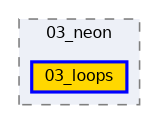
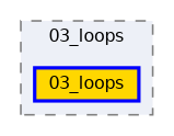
  digraph {
    compound=true
    n1 [color=blue fillcolor=gold fontname=Helvetica fontsize=10 height=0.2 label="03_loops" shape=box style="filled,bold" width=0.4]
    subgraph cluster_1 {
      bgcolor="#edf0f7"
      fontname=Helvetica
      fontsize=10
-     label="03_neon"
+     label="03_loops"
      pencolor=grey50
      style="filled,dashed"
      n1
    }
  }
